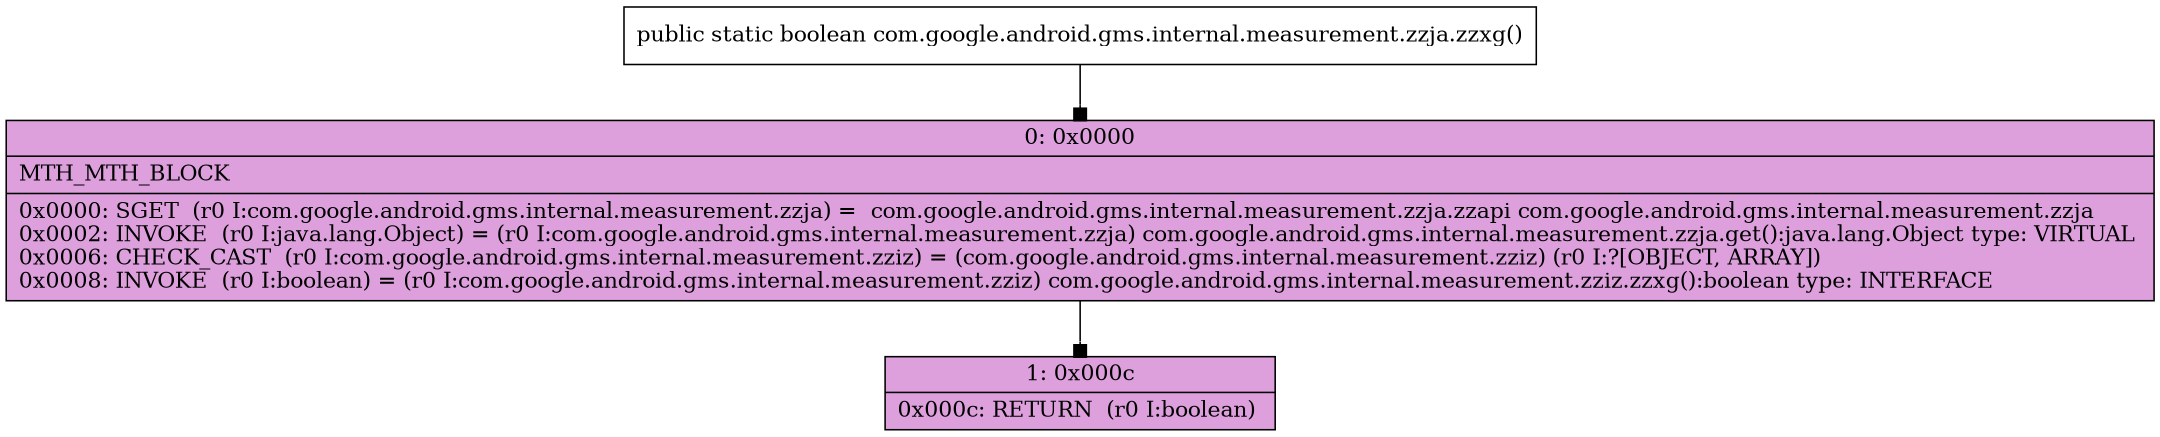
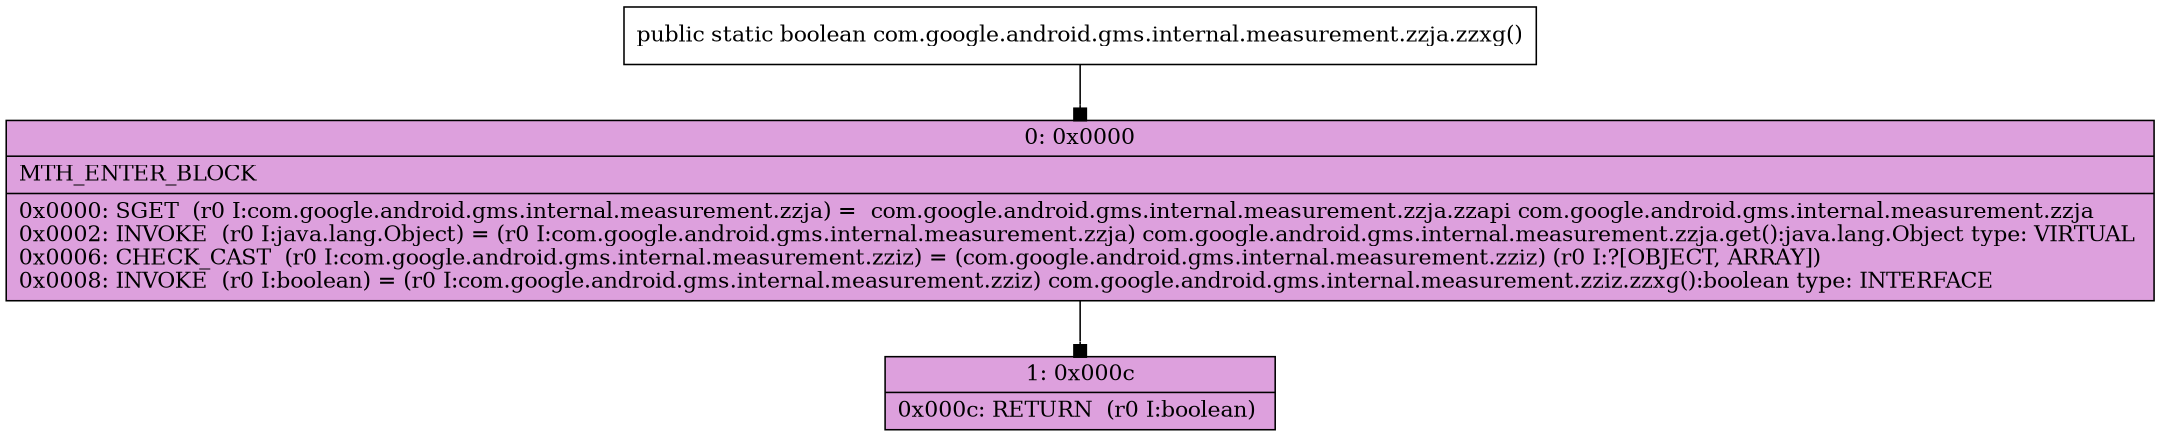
  digraph {
    node [shape=record style=filled fillcolor=plum]
    edge [arrowhead=box]
-   n1 [label="{0\:\ 0x0000|MTH_MTH_BLOCK\l|0x0000: SGET  (r0 I:com.google.android.gms.internal.measurement.zzja) =  com.google.android.gms.internal.measurement.zzja.zzapi com.google.android.gms.internal.measurement.zzja \l0x0002: INVOKE  (r0 I:java.lang.Object) = (r0 I:com.google.android.gms.internal.measurement.zzja) com.google.android.gms.internal.measurement.zzja.get():java.lang.Object type: VIRTUAL \l0x0006: CHECK_CAST  (r0 I:com.google.android.gms.internal.measurement.zziz) = (com.google.android.gms.internal.measurement.zziz) (r0 I:?[OBJECT, ARRAY]) \l0x0008: INVOKE  (r0 I:boolean) = (r0 I:com.google.android.gms.internal.measurement.zziz) com.google.android.gms.internal.measurement.zziz.zzxg():boolean type: INTERFACE \l}"]
+   n1 [label="{0\:\ 0x0000|MTH_ENTER_BLOCK\l|0x0000: SGET  (r0 I:com.google.android.gms.internal.measurement.zzja) =  com.google.android.gms.internal.measurement.zzja.zzapi com.google.android.gms.internal.measurement.zzja \l0x0002: INVOKE  (r0 I:java.lang.Object) = (r0 I:com.google.android.gms.internal.measurement.zzja) com.google.android.gms.internal.measurement.zzja.get():java.lang.Object type: VIRTUAL \l0x0006: CHECK_CAST  (r0 I:com.google.android.gms.internal.measurement.zziz) = (com.google.android.gms.internal.measurement.zziz) (r0 I:?[OBJECT, ARRAY]) \l0x0008: INVOKE  (r0 I:boolean) = (r0 I:com.google.android.gms.internal.measurement.zziz) com.google.android.gms.internal.measurement.zziz.zzxg():boolean type: INTERFACE \l}"]
    n2 [label="{1\:\ 0x000c|0x000c: RETURN  (r0 I:boolean) \l}"]
    n3 [label="{public static boolean com.google.android.gms.internal.measurement.zzja.zzxg() }" fillcolor=white]
    n1 -> n2
    n3 -> n1
  }
